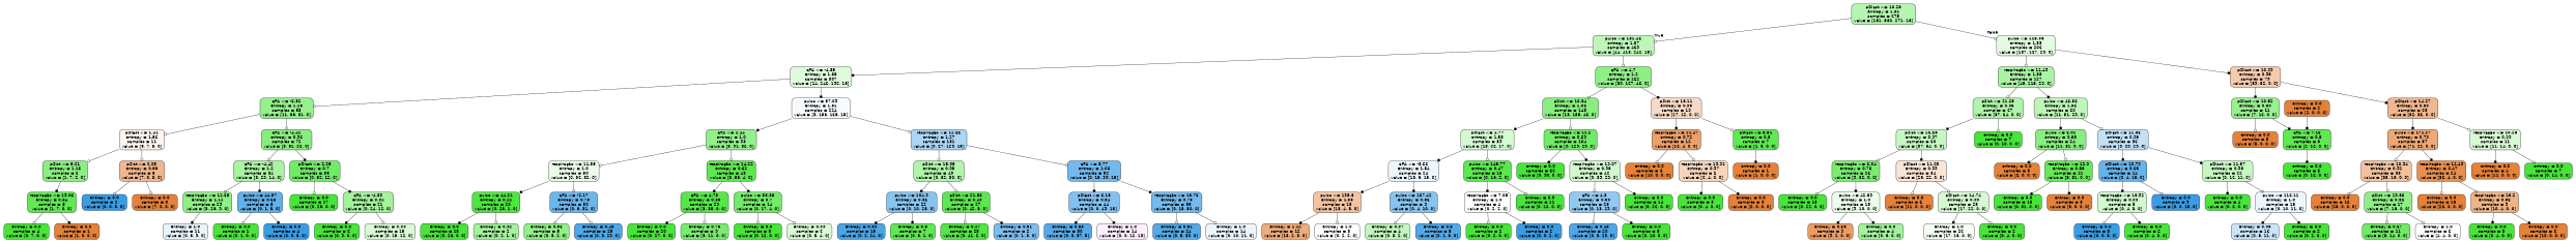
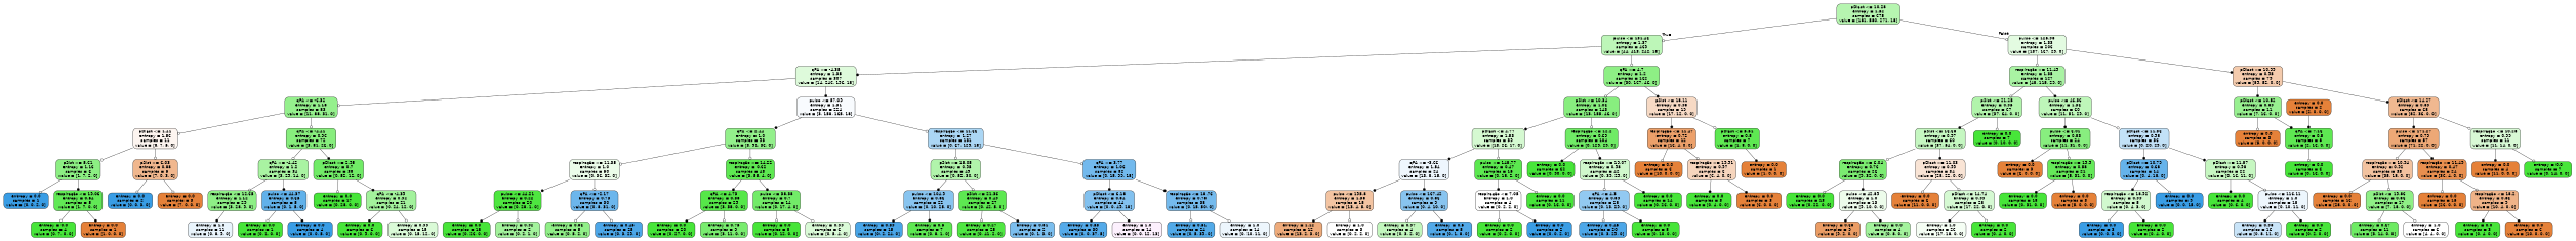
  digraph {
    node [color=black fillcolor="#47e539" fontname=helvetica shape=box style="filled, rounded"]
    edge [arrowhead=odot fontname=helvetica]
    n1 [fillcolor="#b6f5b0" label="pDiast <= 10.28\nentropy = 1.52\nsamples = 675\nvalue = [181, 580, 271, 18]"]
    n2 [fillcolor="#bdf6b8" label="pulso <= 131.46\nentropy = 1.37\nsamples = 469\nvalue = [44, 413, 242, 18]"]
    n3 [fillcolor="#e3fbe1" label="pulso <= 125.98\nentropy = 1.33\nsamples = 206\nvalue = [137, 167, 29, 0]"]
    n4 [fillcolor="#defadb" label="qPA <= -4.35\nentropy = 1.35\nsamples = 307\nvalue = [14, 246, 196, 18]"]
    n5 [fillcolor="#8eef85" label="qPA <= 4.7\nentropy = 1.2\nsamples = 162\nvalue = [30, 167, 46, 0]"]
    n6 [fillcolor="#a9f3a3" label="respiração <= 11.49\nentropy = 1.35\nsamples = 127\nvalue = [48, 115, 29, 0]"]
    n7 [fillcolor="#f4cbad" label="pDiast <= 10.99\nentropy = 0.95\nsamples = 79\nvalue = [89, 52, 0, 0]"]
    n8 [fillcolor="#95f08d" label="qPA <= -6.32\nentropy = 1.18\nsamples = 83\nvalue = [11, 88, 31, 0]"]
    n9 [fillcolor="#f8fbfe" label="pulso <= 57.09\nentropy = 1.31\nsamples = 224\nvalue = [3, 158, 165, 18]"]
    n10 [fillcolor="#88ee7f" label="pSist <= 10.34\nentropy = 1.06\nsamples = 143\nvalue = [13, 155, 46, 0]"]
    n11 [fillcolor="#f7dac5" label="pSist <= 18.11\nentropy = 0.98\nsamples = 19\nvalue = [17, 12, 0, 0]"]
    n12 [fillcolor="#fdf5f0" label="pDiast <= 1.41\nentropy = 1.56\nsamples = 11\nvalue = [8, 7, 5, 0]"]
    n13 [fillcolor="#87ee7d" label="qPA <= -4.41\nentropy = 0.96\nsamples = 72\nvalue = [3, 81, 26, 0]"]
    n14 [fillcolor="#93f08b" label="qPA <= 2.44\nentropy = 1.0\nsamples = 93\nvalue = [3, 91, 36, 0]"]
    n15 [fillcolor="#abd6f4" label="respiração <= 11.66\nentropy = 1.27\nsamples = 131\nvalue = [0, 67, 129, 18]"]
    n16 [fillcolor="#8cef83" label="pSist <= 5.61\nentropy = 1.16\nsamples = 6\nvalue = [1, 7, 2, 0]"]
    n17 [fillcolor="#f0b78e" label="pSist <= 6.03\nentropy = 0.88\nsamples = 5\nvalue = [7, 0, 3, 0]"]
    n18 [fillcolor="#a9f3a2" label="qPA <= -4.42\nentropy = 1.2\nsamples = 34\nvalue = [3, 29, 14, 0]"]
    n19 [fillcolor="#71eb67" label="pDiast <= 2.95\nentropy = 0.7\nsamples = 38\nvalue = [0, 52, 12, 0]"]
+   n20 [fillcolor="#399de5" label="entropy = 0.0\nsamples = 1\nvalue = [0, 0, 2, 0]"]
    n21 [fillcolor="#61e955" label="respiração <= 19.06\nentropy = 0.54\nsamples = 5\nvalue = [1, 7, 0, 0]"]
    n22 [fillcolor="#399de5" label="entropy = 0.0\nsamples = 2\nvalue = [0, 0, 3, 0]"]
    n23 [fillcolor="#e58139" label="entropy = 0.0\nsamples = 3\nvalue = [7, 0, 0, 0]"]
    n24 [label="entropy = 0.0\nsamples = 4\nvalue = [0, 7, 0, 0]"]
    n25 [fillcolor="#e58139" label="entropy = 0.0\nsamples = 1\nvalue = [1, 0, 0, 0]"]
    n26 [fillcolor="#8eef86" label="respiração <= 12.65\nentropy = 1.12\nsamples = 29\nvalue = [3, 28, 9, 0]"]
    n27 [fillcolor="#61b1ea" label="pulso <= 44.37\nentropy = 0.65\nsamples = 5\nvalue = [0, 1, 5, 0]"]
    n28 [label="entropy = 0.0\nsamples = 17\nvalue = [0, 28, 0, 0]"]
    n29 [fillcolor="#a3f29c" label="qPA <= -4.39\nentropy = 0.92\nsamples = 21\nvalue = [0, 24, 12, 0]"]
    n30 [fillcolor="#e9f4fc" label="entropy = 1.0\nsamples = 11\nvalue = [0, 8, 9, 0]"]
    n31 [label="entropy = 0.0\nsamples = 1\nvalue = [0, 1, 0, 0]"]
    n32 [fillcolor="#399de5" label="entropy = 0.0\nsamples = 4\nvalue = [0, 0, 5, 0]"]
    n33 [label="entropy = 0.0\nsamples = 6\nvalue = [0, 9, 0, 0]"]
    n34 [fillcolor="#dafad7" label="entropy = 0.99\nsamples = 15\nvalue = [0, 15, 12, 0]"]
    n35 [fillcolor="#ebfce9" label="respiração <= 11.35\nentropy = 1.0\nsamples = 50\nvalue = [0, 36, 32, 0]"]
    n36 [fillcolor="#5de851" label="respiração <= 14.22\nentropy = 0.62\nsamples = 43\nvalue = [3, 55, 4, 0]"]
    n37 [fillcolor="#b1f4ab" label="pSist <= 15.05\nentropy = 0.95\nsamples = 49\nvalue = [0, 52, 30, 0]"]
    n38 [fillcolor="#72b9ed" label="qPA <= 3.77\nentropy = 1.06\nsamples = 82\nvalue = [0, 15, 99, 18]"]
    n39 [fillcolor="#4ee640" label="pulso <= 44.21\nentropy = 0.22\nsamples = 20\nvalue = [0, 28, 1, 0]"]
    n40 [fillcolor="#6cb6ec" label="qPA <= -2.17\nentropy = 0.73\nsamples = 30\nvalue = [0, 8, 31, 0]"]
    n41 [fillcolor="#56e749" label="qPA <= 4.73\nentropy = 0.38\nsamples = 29\nvalue = [3, 38, 0, 0]"]
    n42 [fillcolor="#72eb68" label="pulso <= 38.38\nentropy = 0.7\nsamples = 14\nvalue = [0, 17, 4, 0]"]
    n43 [label="entropy = 0.0\nsamples = 18\nvalue = [0, 26, 0, 0]"]
    n44 [fillcolor="#a3f29c" label="entropy = 0.92\nsamples = 2\nvalue = [0, 2, 1, 0]"]
    n45 [fillcolor="#91ef88" label="entropy = 0.86\nsamples = 5\nvalue = [0, 5, 2, 0]"]
    n46 [fillcolor="#4da7e8" label="entropy = 0.45\nsamples = 25\nvalue = [0, 3, 29, 0]"]
    n47 [label="entropy = 0.0\nsamples = 20\nvalue = [0, 27, 0, 0]"]
    n48 [fillcolor="#79ec6f" label="entropy = 0.75\nsamples = 9\nvalue = [3, 11, 0, 0]"]
    n49 [label="entropy = 0.0\nsamples = 8\nvalue = [0, 12, 0, 0]"]
    n50 [fillcolor="#dafad7" label="entropy = 0.99\nsamples = 6\nvalue = [0, 5, 4, 0]"]
    n51 [fillcolor="#88c4ef" label="pulso <= 104.9\nentropy = 0.86\nsamples = 22\nvalue = [0, 10, 25, 0]"]
    n52 [fillcolor="#5de851" label="pSist <= 21.36\nentropy = 0.49\nsamples = 27\nvalue = [0, 42, 5, 0]"]
    n53 [fillcolor="#82c1ef" label="pDiast <= 6.18\nentropy = 0.84\nsamples = 44\nvalue = [0, 0, 49, 18]"]
    n54 [fillcolor="#74baed" label="respiração <= 18.76\nentropy = 0.78\nsamples = 38\nvalue = [0, 15, 50, 0]"]
    n55 [fillcolor="#49a5e7" label="entropy = 0.39\nsamples = 15\nvalue = [0, 2, 24, 0]"]
    n56 [fillcolor="#5ee852" label="entropy = 0.5\nsamples = 7\nvalue = [0, 8, 1, 0]"]
    n57 [fillcolor="#50e643" label="entropy = 0.27\nsamples = 25\nvalue = [0, 41, 2, 0]"]
    n58 [fillcolor="#7bbeee" label="entropy = 0.81\nsamples = 2\nvalue = [0, 1, 3, 0]"]
    n59 [fillcolor="#54aae9" label="entropy = 0.53\nsamples = 30\nvalue = [0, 0, 37, 5]"]
    n60 [fillcolor="#fcf0fd" label="entropy = 1.0\nsamples = 14\nvalue = [0, 0, 12, 13]"]
    n61 [fillcolor="#52aae8" label="entropy = 0.51\nsamples = 24\nvalue = [0, 5, 39, 0]"]
    n62 [fillcolor="#edf6fd" label="entropy = 1.0\nsamples = 14\nvalue = [0, 10, 11, 0]"]
    n63 [fillcolor="#d5f9d1" label="pDiast <= 4.77\nentropy = 1.53\nsamples = 39\nvalue = [13, 26, 17, 0]"]
    n64 [fillcolor="#70eb66" label="respiração <= 12.2\nentropy = 0.69\nsamples = 104\nvalue = [0, 129, 29, 0]"]
    n65 [fillcolor="#eca06a" label="respiração <= 11.47\nentropy = 0.72\nsamples = 12\nvalue = [16, 4, 0, 0]"]
    n66 [fillcolor="#5ee852" label="pDiast <= 5.51\nentropy = 0.5\nsamples = 7\nvalue = [1, 8, 0, 0]"]
    n67 [fillcolor="#eef6fd" label="qPA <= -3.66\nentropy = 1.54\nsamples = 24\nvalue = [13, 8, 15, 0]"]
    n68 [fillcolor="#5be84f" label="pulso <= 148.77\nentropy = 0.47\nsamples = 15\nvalue = [0, 18, 2, 0]"]
    n69 [label="entropy = 0.0\nsamples = 62\nvalue = [0, 90, 0, 0]"]
    n70 [fillcolor="#d0f8cc" label="respiração <= 19.07\nentropy = 0.98\nsamples = 42\nvalue = [0, 39, 29, 0]"]
    n71 [fillcolor="#f3c4a2" label="pulso <= 195.8\nentropy = 1.38\nsamples = 15\nvalue = [13, 4, 5, 0]"]
    n72 [fillcolor="#88c4ef" label="pulso <= 167.42\nentropy = 0.86\nsamples = 9\nvalue = [0, 4, 10, 0]"]
    n73 [fillcolor="#ffffff" label="respiração <= 7.05\nentropy = 1.0\nsamples = 4\nvalue = [0, 2, 2, 0]"]
    n74 [label="entropy = 0.0\nsamples = 11\nvalue = [0, 16, 0, 0]"]
    n75 [fillcolor="#eeab7b" label="entropy = 1.12\nsamples = 12\nvalue = [13, 2, 3, 0]"]
    n76 [fillcolor="#ffffff" label="entropy = 1.0\nsamples = 3\nvalue = [0, 2, 2, 0]"]
    n77 [fillcolor="#c2f6bd" label="entropy = 0.97\nsamples = 4\nvalue = [0, 3, 2, 0]"]
    n78 [fillcolor="#52a9e8" label="entropy = 0.5\nsamples = 5\nvalue = [0, 1, 8, 0]"]
    n79 [label="entropy = 0.0\nsamples = 2\nvalue = [0, 2, 0, 0]"]
    n80 [fillcolor="#399de5" label="entropy = 0.0\nsamples = 2\nvalue = [0, 0, 2, 0]"]
    n81 [fillcolor="#92c9f1" label="qPA <= 4.3\nentropy = 0.89\nsamples = 28\nvalue = [0, 13, 29, 0]"]
    n82 [label="entropy = 0.0\nsamples = 14\nvalue = [0, 26, 0, 0]"]
    n83 [fillcolor="#4da7e8" label="entropy = 0.45\nsamples = 20\nvalue = [0, 3, 29, 0]"]
    n84 [label="entropy = 0.0\nsamples = 8\nvalue = [0, 10, 0, 0]"]
    n85 [fillcolor="#e58139" label="entropy = 0.0\nsamples = 6\nvalue = [10, 0, 0, 0]"]
    n86 [fillcolor="#f6d5bd" label="respiração <= 19.91\nentropy = 0.97\nsamples = 6\nvalue = [6, 4, 0, 0]"]
    n87 [fillcolor="#e58139" label="entropy = 0.0\nsamples = 1\nvalue = [1, 0, 0, 0]"]
    n88 [label="entropy = 0.0\nsamples = 3\nvalue = [0, 4, 0, 0]"]
    n89 [fillcolor="#e58139" label="entropy = 0.0\nsamples = 3\nvalue = [6, 0, 0, 0]"]
    n90 [fillcolor="#b1f4ab" label="pSist <= 21.25\nentropy = 0.95\nsamples = 67\nvalue = [37, 64, 0, 0]"]
    n91 [fillcolor="#bef6b9" label="pulso <= 46.36\nentropy = 1.36\nsamples = 60\nvalue = [11, 51, 29, 0]"]
    n92 [fillcolor="#98f090" label="pDiast <= 10.52\nentropy = 0.89\nsamples = 11\nvalue = [7, 16, 0, 0]"]
    n93 [fillcolor="#f0b890" label="pDiast <= 14.27\nentropy = 0.89\nsamples = 68\nvalue = [82, 36, 0, 0]"]
    n94 [fillcolor="#c5f7c1" label="pSist <= 16.68\nentropy = 0.97\nsamples = 60\nvalue = [37, 54, 0, 0]"]
    n95 [label="entropy = 0.0\nsamples = 7\nvalue = [0, 10, 0, 0]"]
    n96 [fillcolor="#88ee7f" label="pulso <= 6.01\nentropy = 0.83\nsamples = 24\nvalue = [11, 31, 0, 0]"]
    n97 [fillcolor="#c2e1f7" label="pDiast <= 11.36\nentropy = 0.98\nsamples = 36\nvalue = [0, 20, 29, 0]"]
    n98 [fillcolor="#7bec71" label="respiração <= 6.04\nentropy = 0.76\nsamples = 26\nvalue = [9, 32, 0, 0]"]
    n99 [fillcolor="#f9e4d5" label="pDiast <= 11.03\nentropy = 0.99\nsamples = 34\nvalue = [28, 22, 0, 0]"]
    n100 [label="entropy = 0.0\nsamples = 13\nvalue = [0, 22, 0, 0]"]
    n101 [fillcolor="#edfceb" label="pulso <= 42.89\nentropy = 1.0\nsamples = 13\nvalue = [9, 10, 0, 0]"]
    n102 [fillcolor="#e58139" label="entropy = 0.0\nsamples = 6\nvalue = [11, 0, 0, 0]"]
    n103 [fillcolor="#d5f9d2" label="pDiast <= 14.74\nentropy = 0.99\nsamples = 28\nvalue = [17, 22, 0, 0]"]
    n104 [fillcolor="#eb9d65" label="entropy = 0.68\nsamples = 9\nvalue = [9, 2, 0, 0]"]
    n105 [fillcolor="#a3f29c" label="entropy = 0.0\nsamples = 4\nvalue = [0, 8, 0, 0]"]
    n106 [fillcolor="#f5fef4" label="entropy = 1.0\nsamples = 26\nvalue = [17, 18, 0, 0]"]
    n107 [label="entropy = 0.0\nsamples = 2\nvalue = [0, 4, 0, 0]"]
    n108 [fillcolor="#e58139" label="entropy = 0.0\nsamples = 3\nvalue = [6, 0, 0, 0]"]
    n109 [fillcolor="#65e959" label="respiração <= 19.9\nentropy = 0.58\nsamples = 21\nvalue = [5, 31, 0, 0]"]
    n110 [fillcolor="#65b3eb" label="pDiast <= 10.79\nentropy = 0.68\nsamples = 14\nvalue = [0, 4, 18, 0]"]
    n111 [fillcolor="#c6f7c1" label="pDiast <= 11.87\nentropy = 0.98\nsamples = 22\nvalue = [0, 16, 11, 0]"]
    n112 [label="entropy = 0.0\nsamples = 18\nvalue = [0, 31, 0, 0]"]
    n113 [fillcolor="#e58139" label="entropy = 0.0\nsamples = 3\nvalue = [5, 0, 0, 0]"]
    n114 [fillcolor="#d1f8ce" label="respiração <= 18.92\nentropy = 0.99\nsamples = 5\nvalue = [0, 4, 3, 0]"]
    n115 [fillcolor="#399de5" label="entropy = 0.0\nsamples = 9\nvalue = [0, 0, 15, 0]"]
    n116 [label="entropy = 0.0\nsamples = 4\nvalue = [0, 6, 0, 0]"]
    n117 [fillcolor="#edf6fd" label="pulso <= 116.11\nentropy = 1.0\nsamples = 18\nvalue = [0, 10, 11, 0]"]
    n118 [fillcolor="#399de5" label="entropy = 0.0\nsamples = 3\nvalue = [0, 0, 3, 0]"]
    n119 [label="entropy = 0.0\nsamples = 2\nvalue = [0, 4, 0, 0]"]
    n120 [fillcolor="#c9e4f8" label="entropy = 0.98\nsamples = 16\nvalue = [0, 8, 11, 0]"]
    n121 [label="entropy = 0.0\nsamples = 2\nvalue = [0, 2, 0, 0]"]
    n122 [fillcolor="#e58139" label="entropy = 0.0\nsamples = 3\nvalue = [5, 0, 0, 0]"]
    n123 [fillcolor="#5ee852" label="qPA <= 7.16\nentropy = 0.5\nsamples = 8\nvalue = [2, 16, 0, 0]"]
    n124 [fillcolor="#eda876" label="pulso <= 171.27\nentropy = 0.79\nsamples = 57\nvalue = [71, 22, 0, 0]"]
    n125 [fillcolor="#d8f9d5" label="respiração <= 10.28\nentropy = 0.99\nsamples = 11\nvalue = [11, 14, 0, 0]"]
    n126 [label="entropy = 0.0\nsamples = 6\nvalue = [0, 16, 0, 0]"]
    n127 [fillcolor="#e58139" label="entropy = 0.0\nsamples = 2\nvalue = [2, 0, 0, 0]"]
    n128 [fillcolor="#f2c29f" label="respiração <= 10.94\nentropy = 0.92\nsamples = 33\nvalue = [35, 18, 0, 0]"]
    n129 [fillcolor="#e88f4f" label="respiração <= 11.49\nentropy = 0.47\nsamples = 24\nvalue = [36, 4, 0, 0]"]
    n130 [fillcolor="#e58139" label="entropy = 0.0\nsamples = 4\nvalue = [11, 0, 0, 0]"]
    n131 [label="entropy = 0.0\nsamples = 7\nvalue = [0, 14, 0, 0]"]
    n132 [fillcolor="#e58139" label="entropy = 0.0\nsamples = 16\nvalue = [28, 0, 0, 0]"]
    n133 [fillcolor="#8fef86" label="pSist <= 19.86\nentropy = 0.86\nsamples = 17\nvalue = [7, 18, 0, 0]"]
    n134 [fillcolor="#e58139" label="entropy = 0.0\nsamples = 15\nvalue = [26, 0, 0, 0]"]
    n135 [fillcolor="#efb388" label="respiração <= 18.2\nentropy = 0.86\nsamples = 9\nvalue = [10, 4, 0, 0]"]
    n136 [fillcolor="#6eeb63" label="entropy = 0.67\nsamples = 11\nvalue = [3, 14, 0, 0]"]
    n137 [fillcolor="#ffffff" label="entropy = 1.0\nsamples = 6\nvalue = [4, 4, 0, 0]"]
    n138 [label="entropy = 0.0\nsamples = 3\nvalue = [0, 4, 0, 0]"]
    n139 [fillcolor="#e58139" label="entropy = 0.0\nsamples = 6\nvalue = [10, 0, 0, 0]"]
    n1 -> n2 [headlabel=True labelangle=45 labeldistance=2.5]
    n1 -> n3 [headlabel=False labelangle=-45 labeldistance=2.5]
    n2 -> n4 [arrowhead=dot]
    n2 -> n5
    n3 -> n6
    n3 -> n7 [arrowhead=dot]
    n4 -> n8
    n4 -> n9 [arrowhead=dot]
    n5 -> n10
    n5 -> n11 [arrowhead=dot]
    n6 -> n90
    n6 -> n91 [arrowhead=dot]
    n7 -> n92 [arrowhead=dot]
    n7 -> n93 [arrowhead=dot]
    n8 -> n12
    n8 -> n13
    n9 -> n14 [arrowhead=dot]
    n9 -> n15
    n10 -> n63 [arrowhead=dot]
    n10 -> n64
    n11 -> n65 [arrowhead=dot]
    n11 -> n66
    n12 -> n16
    n12 -> n17
    n13 -> n18
    n13 -> n19 [arrowhead=dot]
    n14 -> n35
    n14 -> n36
    n15 -> n37
    n15 -> n38
+   n16 -> n20
    n16 -> n21 [arrowhead=dot]
    n17 -> n22
    n17 -> n23
    n18 -> n26
    n18 -> n27 [arrowhead=dot]
    n19 -> n28
    n19 -> n29 [arrowhead=dot]
    n21 -> n24
    n21 -> n25 [arrowhead=dot]
    n26 -> n30 [arrowhead=dot]
    n27 -> n31
    n27 -> n32 [arrowhead=dot]
    n29 -> n33 [arrowhead=dot]
    n29 -> n34
    n35 -> n39 [arrowhead=dot]
    n35 -> n40
    n36 -> n41 [arrowhead=dot]
    n36 -> n42 [arrowhead=dot]
    n37 -> n51 [arrowhead=dot]
    n37 -> n52
    n38 -> n53 [arrowhead=dot]
    n38 -> n54 [arrowhead=dot]
    n39 -> n43 [arrowhead=dot]
    n39 -> n44
    n40 -> n45
    n40 -> n46
    n41 -> n47 [arrowhead=dot]
    n41 -> n48
    n42 -> n49
    n42 -> n50
    n51 -> n55 [arrowhead=dot]
    n51 -> n56 [arrowhead=dot]
    n52 -> n57
    n52 -> n58 [arrowhead=dot]
    n53 -> n59 [arrowhead=dot]
    n53 -> n60 [arrowhead=dot]
    n54 -> n61
    n54 -> n62
    n63 -> n67 [arrowhead=dot]
    n63 -> n68
    n64 -> n69 [arrowhead=dot]
    n64 -> n70 [arrowhead=dot]
    n65 -> n85
    n65 -> n86
    n66 -> n87 [arrowhead=dot]
    n67 -> n71 [arrowhead=dot]
    n67 -> n72 [arrowhead=dot]
    n68 -> n73 [arrowhead=dot]
    n68 -> n74
    n70 -> n81
    n70 -> n82 [arrowhead=dot]
    n71 -> n75 [arrowhead=dot]
    n71 -> n76
    n72 -> n77
    n72 -> n78 [arrowhead=dot]
    n73 -> n79
    n73 -> n80 [arrowhead=dot]
    n81 -> n83
    n81 -> n84 [arrowhead=dot]
    n86 -> n88 [arrowhead=dot]
    n86 -> n89 [arrowhead=dot]
    n90 -> n94 [arrowhead=dot]
    n90 -> n95
    n91 -> n96 [arrowhead=dot]
    n91 -> n97
    n92 -> n122
    n92 -> n123 [arrowhead=dot]
    n93 -> n124 [arrowhead=dot]
    n93 -> n125
    n94 -> n98
    n94 -> n99 [arrowhead=dot]
    n96 -> n108 [arrowhead=dot]
    n96 -> n109
    n97 -> n110 [arrowhead=dot]
    n97 -> n111 [arrowhead=dot]
    n98 -> n100
    n98 -> n101 [arrowhead=dot]
    n99 -> n102
    n99 -> n103
    n101 -> n104 [arrowhead=dot]
    n101 -> n105 [arrowhead=dot]
    n103 -> n106 [arrowhead=dot]
    n103 -> n107
    n109 -> n112 [arrowhead=dot]
    n109 -> n113 [arrowhead=dot]
    n110 -> n114 [arrowhead=dot]
    n110 -> n115
    n111 -> n116 [arrowhead=dot]
    n111 -> n117
    n114 -> n118
    n114 -> n119 [arrowhead=dot]
    n117 -> n120 [arrowhead=dot]
    n117 -> n121 [arrowhead=dot]
-   n123 -> n126 [arrowhead=dot]
+   n123 -> n126
    n124 -> n128
    n124 -> n129 [arrowhead=dot]
    n125 -> n130 [arrowhead=dot]
    n125 -> n131
    n127 -> n123 [arrowhead=dot]
    n128 -> n132
    n128 -> n133
    n129 -> n134
    n129 -> n135
    n133 -> n136
    n133 -> n137
    n135 -> n138 [arrowhead=dot]
    n135 -> n139 [arrowhead=dot]
  }
